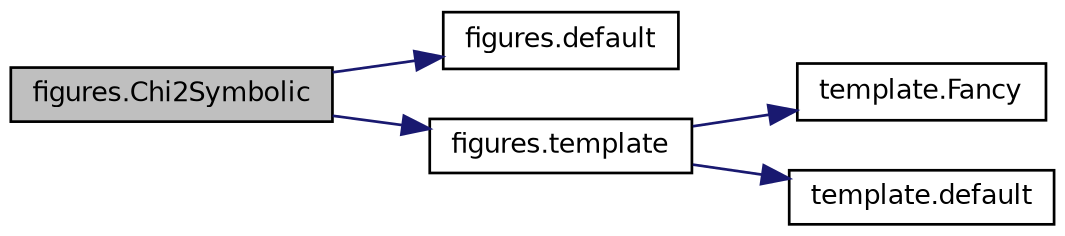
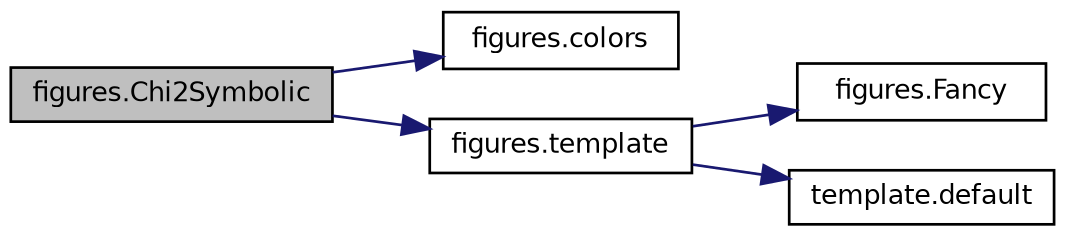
  digraph {
    rankdir=LR
    node [color=black fillcolor=white fontname=Helvetica fontsize=10 shape=record style=filled]
    edge [color=midnightblue fontname=Helvetica fontsize=10 labelfontname=Helvetica labelfontsize=10 style=solid]
    n1 [fillcolor=grey75 fontcolor=black height=0.2 label="figures.Chi2Symbolic" width=0.4]
-   n2 [height=0.2 label="figures.default" width=0.4]
+   n2 [height=0.2 label="figures.colors" width=0.4]
    n3 [height=0.2 label="figures.template" width=0.4]
-   n4 [height=0.2 label="template.Fancy" width=0.4]
+   n4 [height=0.2 label="figures.Fancy" width=0.4]
    n5 [height=0.2 label="template.default" width=0.4]
    n1 -> n2
    n1 -> n3
    n3 -> n4
    n3 -> n5
  }
